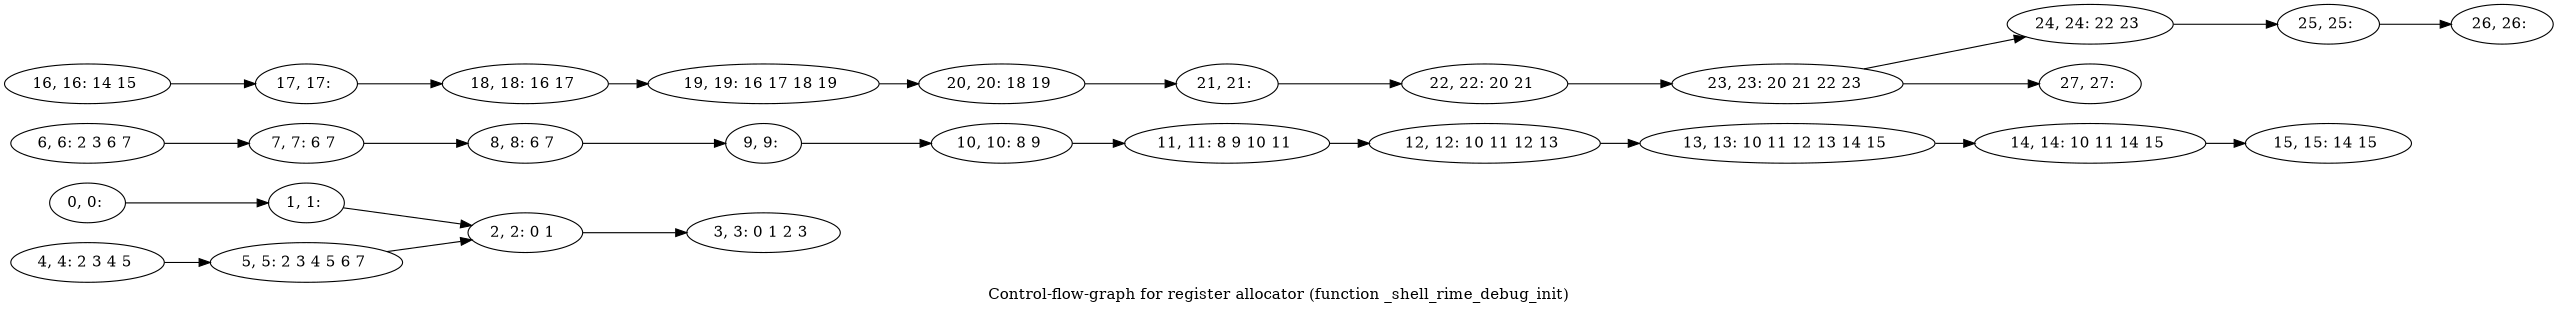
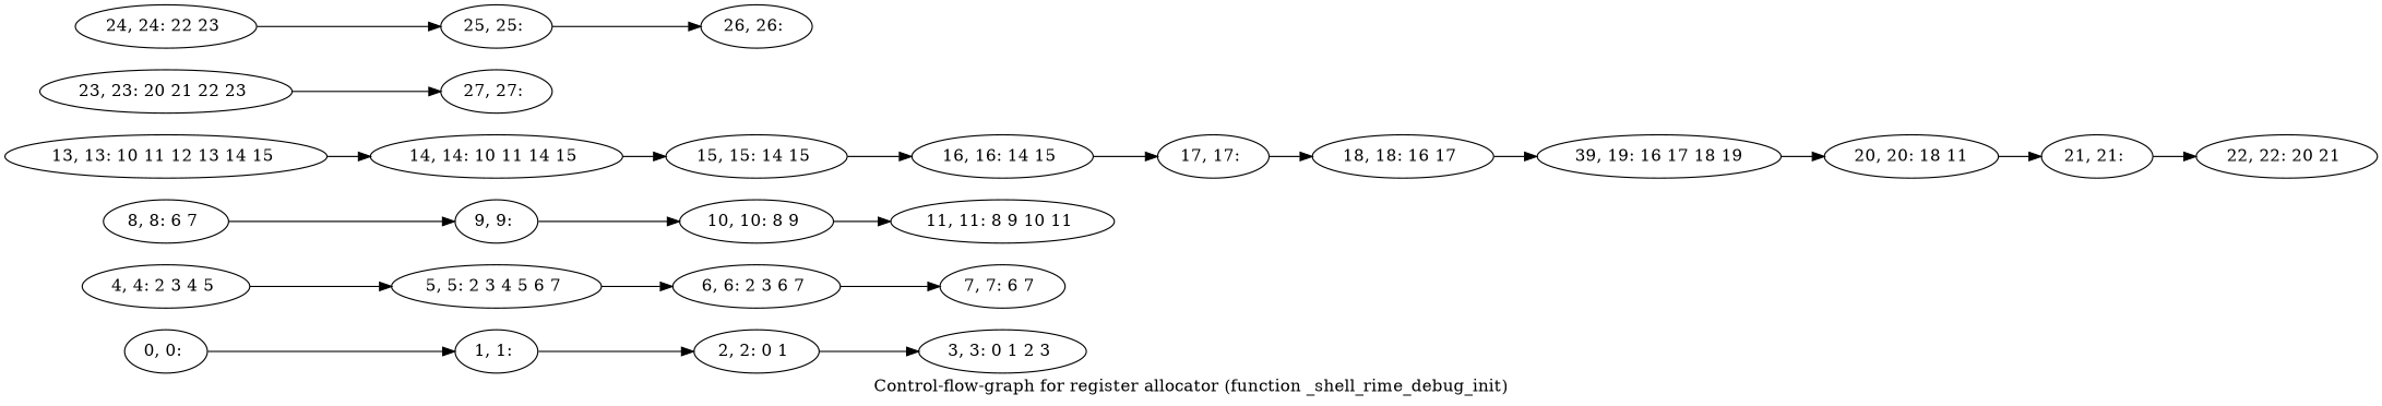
  digraph {
    label="Control-flow-graph for register allocator (function _shell_rime_debug_init)"
    rankdir=LR
    n1 [label="0, 0: "]
    n2 [label="1, 1: "]
    n3 [label="2, 2: 0 1 "]
    n4 [label="3, 3: 0 1 2 3 "]
    n5 [label="4, 4: 2 3 4 5 "]
    n6 [label="5, 5: 2 3 4 5 6 7 "]
    n7 [label="6, 6: 2 3 6 7 "]
    n8 [label="7, 7: 6 7 "]
    n9 [label="8, 8: 6 7 "]
    n10 [label="9, 9: "]
    n11 [label="10, 10: 8 9 "]
    n12 [label="11, 11: 8 9 10 11 "]
-   n13 [label="12, 12: 10 11 12 13 "]
    n14 [label="13, 13: 10 11 12 13 14 15 "]
    n15 [label="14, 14: 10 11 14 15 "]
    n16 [label="15, 15: 14 15 "]
    n17 [label="16, 16: 14 15 "]
    n18 [label="17, 17: "]
    n19 [label="18, 18: 16 17 "]
-   n20 [label="19, 19: 16 17 18 19 "]
-   n21 [label="20, 20: 18 19 "]
+   n20 [label="39, 19: 16 17 18 19"]
+   n21 [label="20, 20: 18 11"]
    n22 [label="21, 21: "]
    n23 [label="22, 22: 20 21 "]
    n24 [label="23, 23: 20 21 22 23 "]
    n25 [label="24, 24: 22 23 "]
    n26 [label="27, 27: "]
    n27 [label="25, 25: "]
    n28 [label="26, 26: "]
    n1 -> n2
    n2 -> n3
    n3 -> n4
    n5 -> n6
-   n6 -> n3
+   n6 -> n7
    n7 -> n8
-   n8 -> n9
    n9 -> n10
    n10 -> n11
    n11 -> n12
-   n12 -> n13
-   n13 -> n14
    n14 -> n15
    n15 -> n16
+   n16 -> n17
    n17 -> n18
    n18 -> n19
    n19 -> n20
    n20 -> n21
    n21 -> n22
    n22 -> n23
-   n23 -> n24
-   n24 -> n25
    n24 -> n26
    n25 -> n27
    n27 -> n28
  }
